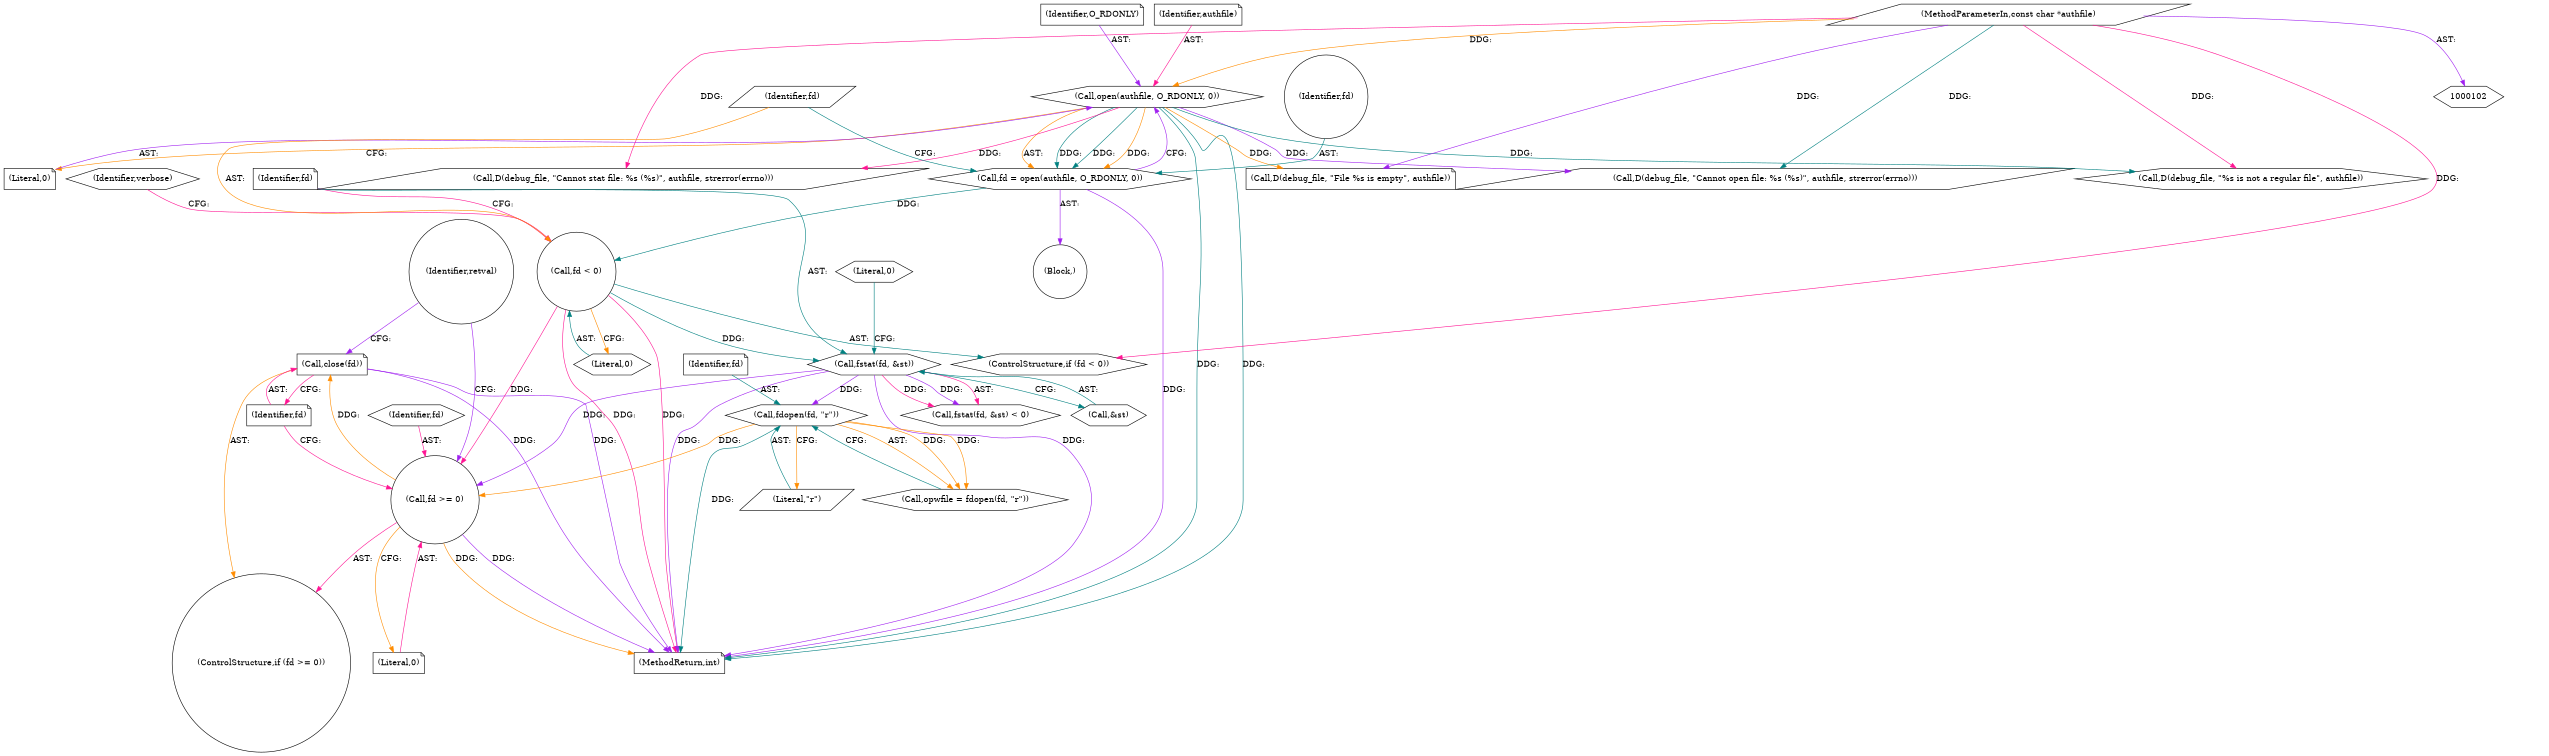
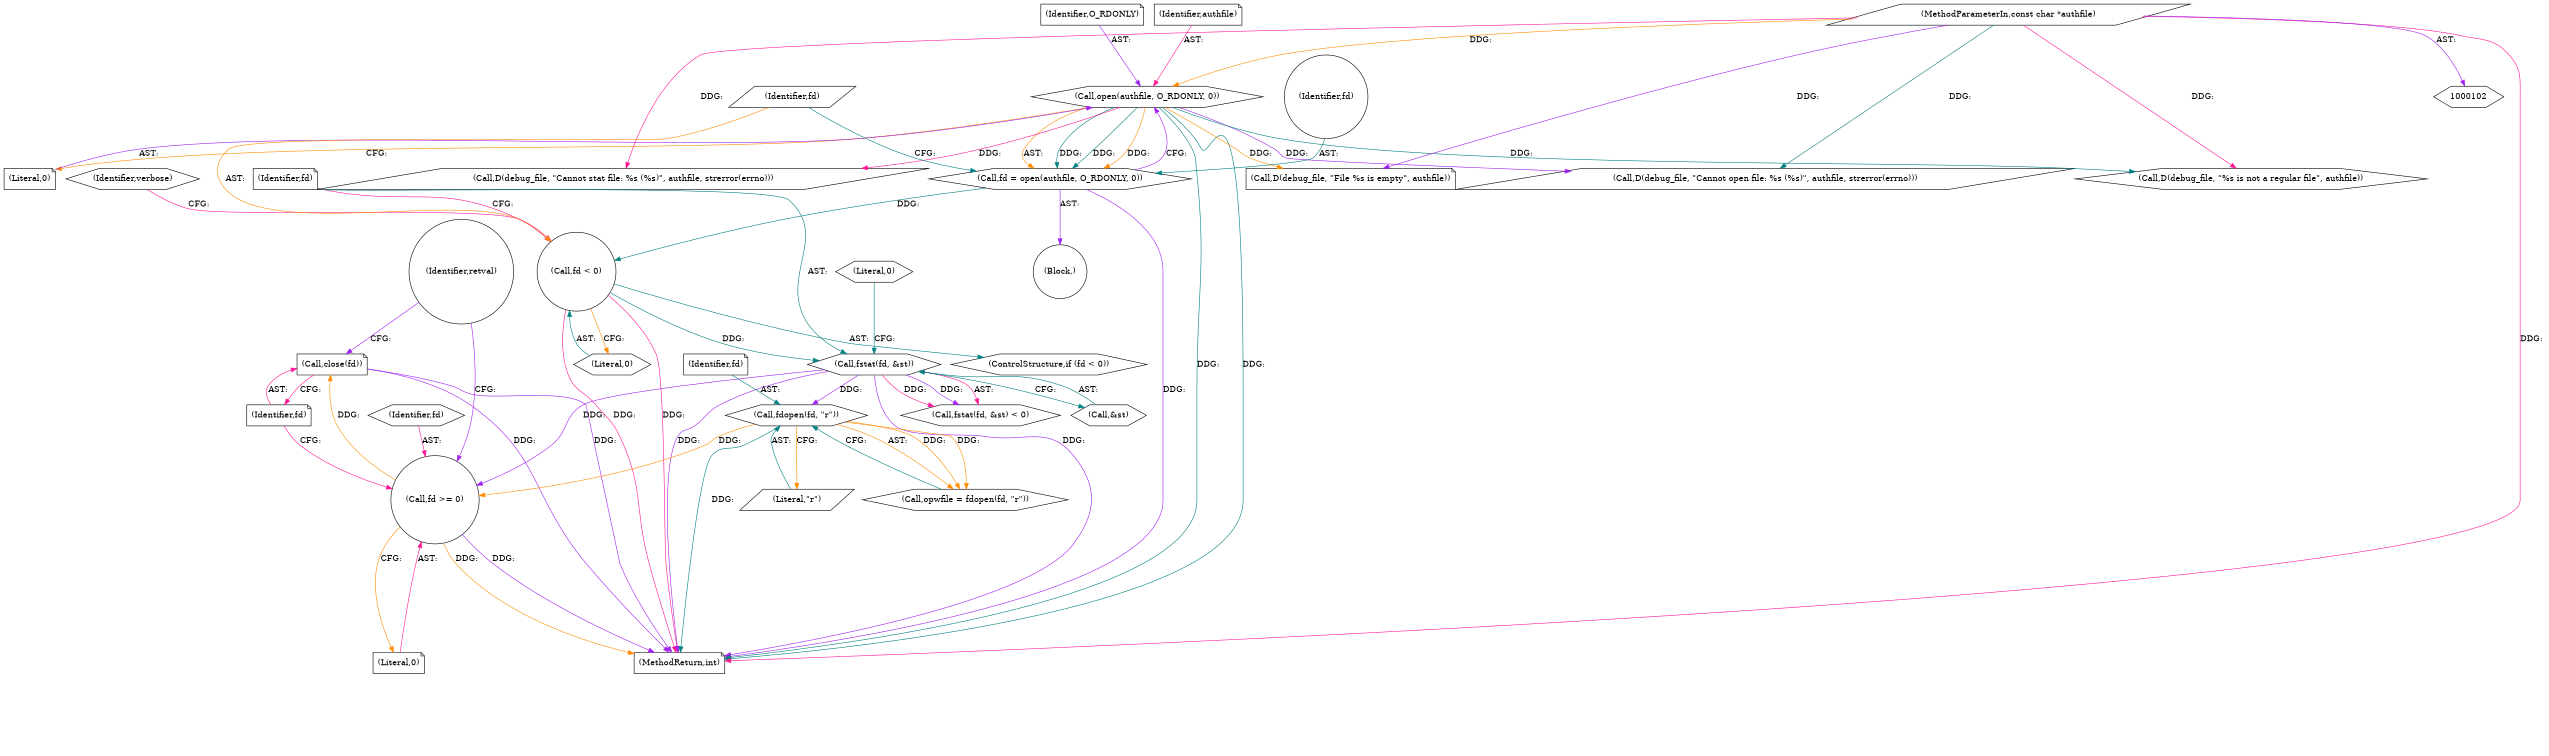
  digraph {
    node [shape=hexagon]
    edge [color=teal]
    n1 [label="(Call,close(fd))" shape=note]
    n2 [label="(MethodReturn,int)" shape=note]
    n3 [label="(Identifier,fd)" shape=note]
-   n4 [label="(ControlStructure,if (fd >= 0))" shape=circle]
    n5 [label="(Call,fd >= 0)" shape=circle]
    n6 [label="(Literal,0)" shape=note]
    n7 [label="(Call,fd < 0)" shape=circle]
    n8 [label="(Call,fstat(fd, &st))"]
    n9 [label="(ControlStructure,if (fd < 0))"]
    n10 [label="(Literal,0)"]
    n11 [label="(Call,fdopen(fd, \"r\"))"]
    n12 [label="(Call,fstat(fd, &st) < 0)"]
    n13 [label="(Call,&st)"]
    n14 [label="(Call,fd = open(authfile, O_RDONLY, 0))"]
    n15 [label="(Call,open(authfile, O_RDONLY, 0))"]
    n16 [label="(Block,)" shape=circle]
    n17 [label="(Call,D(debug_file, \"Cannot stat file: %s (%s)\", authfile, strerror(errno)))" shape=parallelogram]
    n18 [label="(Call,D(debug_file, \"File %s is empty\", authfile))" shape=note]
    n19 [label="(Call,D(debug_file, \"Cannot open file: %s (%s)\", authfile, strerror(errno)))" shape=parallelogram]
    n20 [label="(Literal,0)" shape=note]
    n21 [label="(Call,D(debug_file, \"%s is not a regular file\", authfile))"]
    n22 [label="(MethodParameterIn,const char *authfile)" shape=parallelogram]
    1000102
    n24 [label="(Literal,\"r\")" shape=parallelogram]
    n25 [label="(Call,opwfile = fdopen(fd, \"r\"))"]
    n26 [label="(Identifier,fd)" shape=note]
    n27 [label="(Identifier,fd)"]
    n28 [label="(Identifier,verbose)"]
    n29 [label="(Identifier,fd)" shape=parallelogram]
    n30 [label="(Identifier,authfile)" shape=note]
    n31 [label="(Identifier,fd)" shape=note]
    n32 [label="(Identifier,O_RDONLY)" shape=note]
    n33 [label="(Identifier,retval)" shape=circle]
    n34 [label="(Identifier,fd)" shape=circle]
    n35 [label="(Literal,0)"]
    n1 -> n2 [color=purple label="DDG: "]
    n1 -> n2 [color=purple label="DDG: "]
    n1 -> n3 [color=deeppink label="CFG: "]
-   n1 -> n4 [color=darkorange label="AST: "]
    n3 -> n1 [color=deeppink label="AST: "]
    n3 -> n5 [color=deeppink label="CFG: "]
    n5 -> n1 [color=darkorange label="DDG: "]
    n5 -> n2 [color=purple label="DDG: "]
    n5 -> n2 [color=darkorange label="DDG: "]
-   n5 -> n4 [color=deeppink label="AST: "]
    n5 -> n6 [color=darkorange label="CFG: "]
    n6 -> n5 [color=deeppink label="AST: "]
    n7 -> n2 [color=deeppink label="DDG: "]
    n7 -> n2 [color=deeppink label="DDG: "]
-   n7 -> n5 [color=deeppink label="DDG: "]
    n7 -> n8 [label="DDG: "]
    n7 -> n9 [label="AST: "]
    n7 -> n10 [color=darkorange label="CFG: "]
    n8 -> n2 [color=purple label="DDG: "]
    n8 -> n2 [color=purple label="DDG: "]
    n8 -> n5 [color=purple label="DDG: "]
    n8 -> n11 [color=purple label="DDG: "]
    n8 -> n12 [color=deeppink label="AST: "]
    n8 -> n12 [color=deeppink label="DDG: "]
    n8 -> n12 [color=purple label="DDG: "]
    n8 -> n13 [label="CFG: "]
    n10 -> n7 [label="AST: "]
    n11 -> n2 [label="DDG: "]
    n11 -> n5 [color=darkorange label="DDG: "]
    n11 -> n24 [color=darkorange label="CFG: "]
    n11 -> n25 [color=darkorange label="AST: "]
    n11 -> n25 [color=darkorange label="DDG: "]
    n11 -> n25 [color=darkorange label="DDG: "]
    n13 -> n8 [label="AST: "]
    n14 -> n2 [color=purple label="DDG: "]
    n14 -> n7 [label="DDG: "]
    n14 -> n15 [color=purple label="CFG: "]
    n14 -> n16 [color=purple label="AST: "]
    n15 -> n2 [label="DDG: "]
    n15 -> n2 [label="DDG: "]
    n15 -> n14 [color=darkorange label="AST: "]
    n15 -> n14 [label="DDG: "]
    n15 -> n14 [label="DDG: "]
    n15 -> n14 [color=darkorange label="DDG: "]
    n15 -> n17 [color=deeppink label="DDG: "]
    n15 -> n18 [color=darkorange label="DDG: "]
    n15 -> n19 [color=purple label="DDG: "]
    n15 -> n20 [color=darkorange label="CFG: "]
    n15 -> n21 [label="DDG: "]
    n20 -> n15 [color=purple label="AST: "]
-   n22 -> n9 [color=deeppink label="DDG: "]
+   n22 -> n2 [color=deeppink label="DDG: "]
    n22 -> n15 [color=darkorange label="DDG: "]
    n22 -> n17 [color=deeppink label="DDG: "]
    n22 -> n18 [color=purple label="DDG: "]
    n22 -> n19 [label="DDG: "]
    n22 -> n21 [color=deeppink label="DDG: "]
    n22 -> 1000102 [color=purple label="AST: "]
    n24 -> n11 [label="AST: "]
    n25 -> n11 [label="CFG: "]
    n26 -> n7 [color=deeppink label="CFG: "]
    n26 -> n8 [label="AST: "]
    n27 -> n5 [color=deeppink label="AST: "]
    n28 -> n7 [color=deeppink label="CFG: "]
    n29 -> n7 [color=darkorange label="AST: "]
    n29 -> n14 [label="CFG: "]
    n30 -> n15 [color=deeppink label="AST: "]
    n31 -> n11 [label="AST: "]
    n32 -> n15 [color=purple label="AST: "]
    n33 -> n1 [color=purple label="CFG: "]
    n33 -> n5 [color=purple label="CFG: "]
    n34 -> n14 [label="AST: "]
    n35 -> n8 [label="CFG: "]
  }
